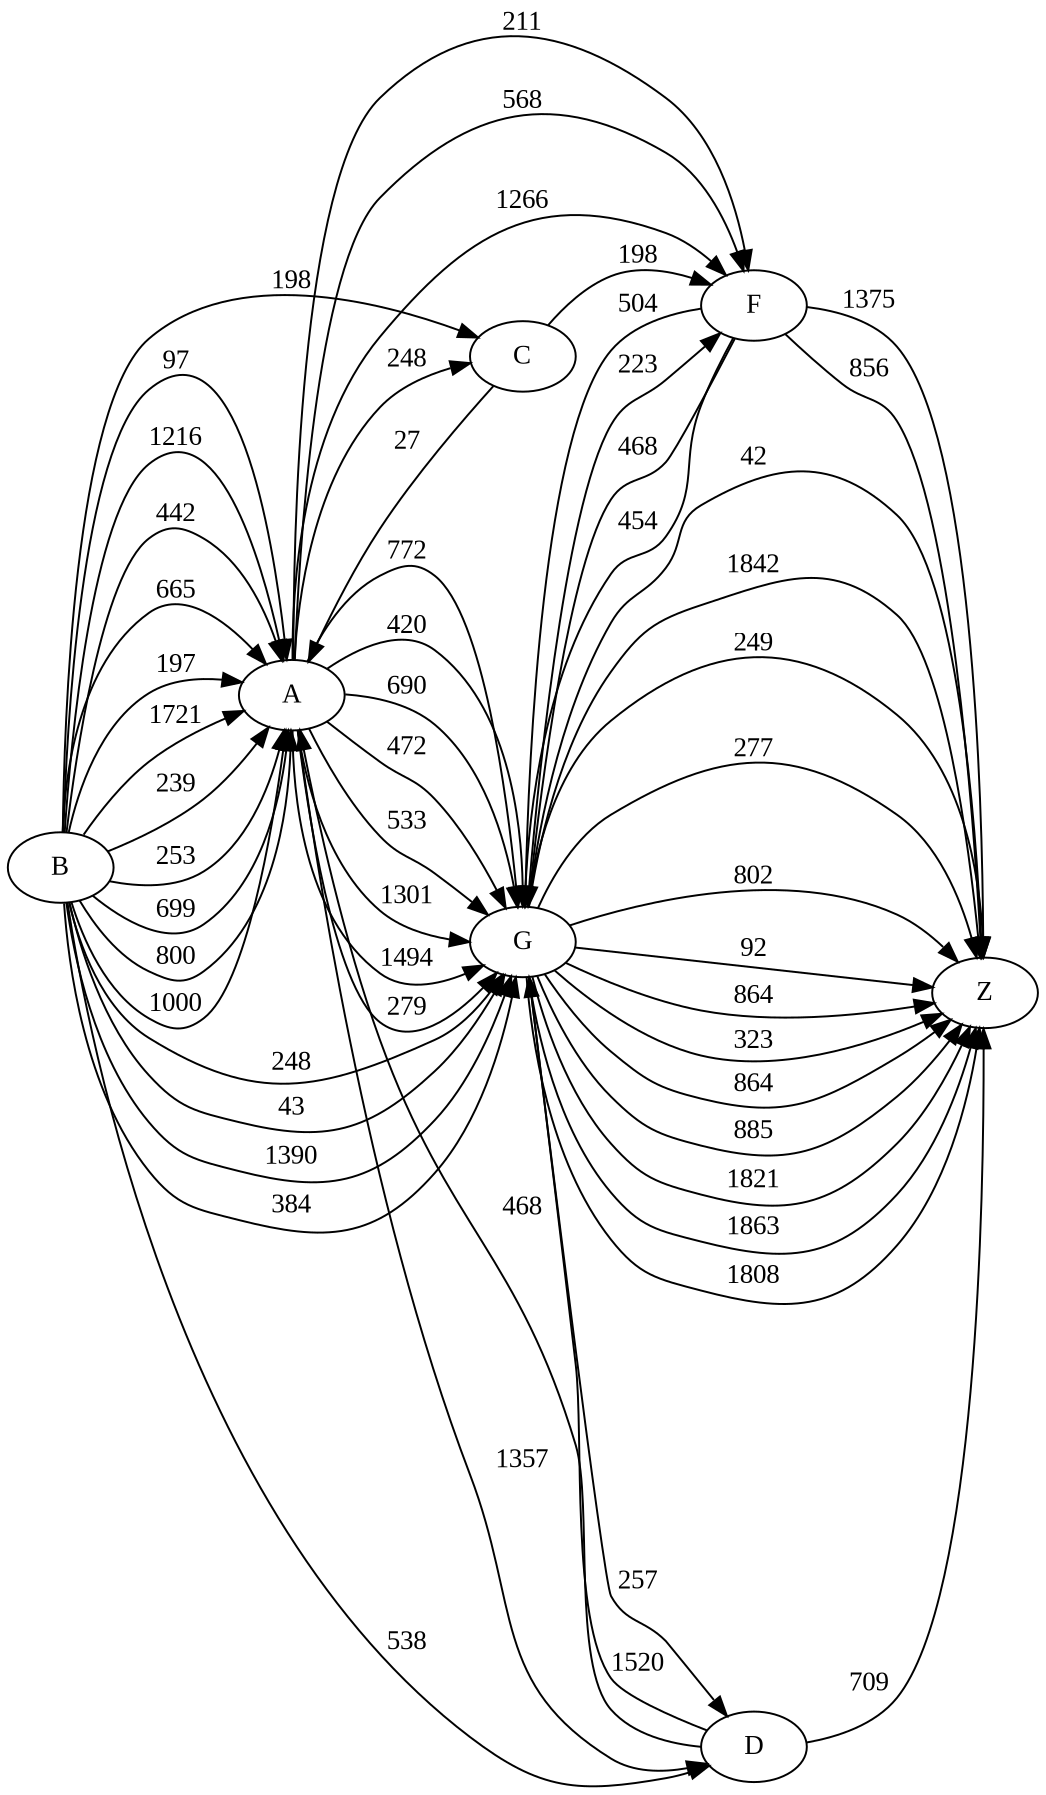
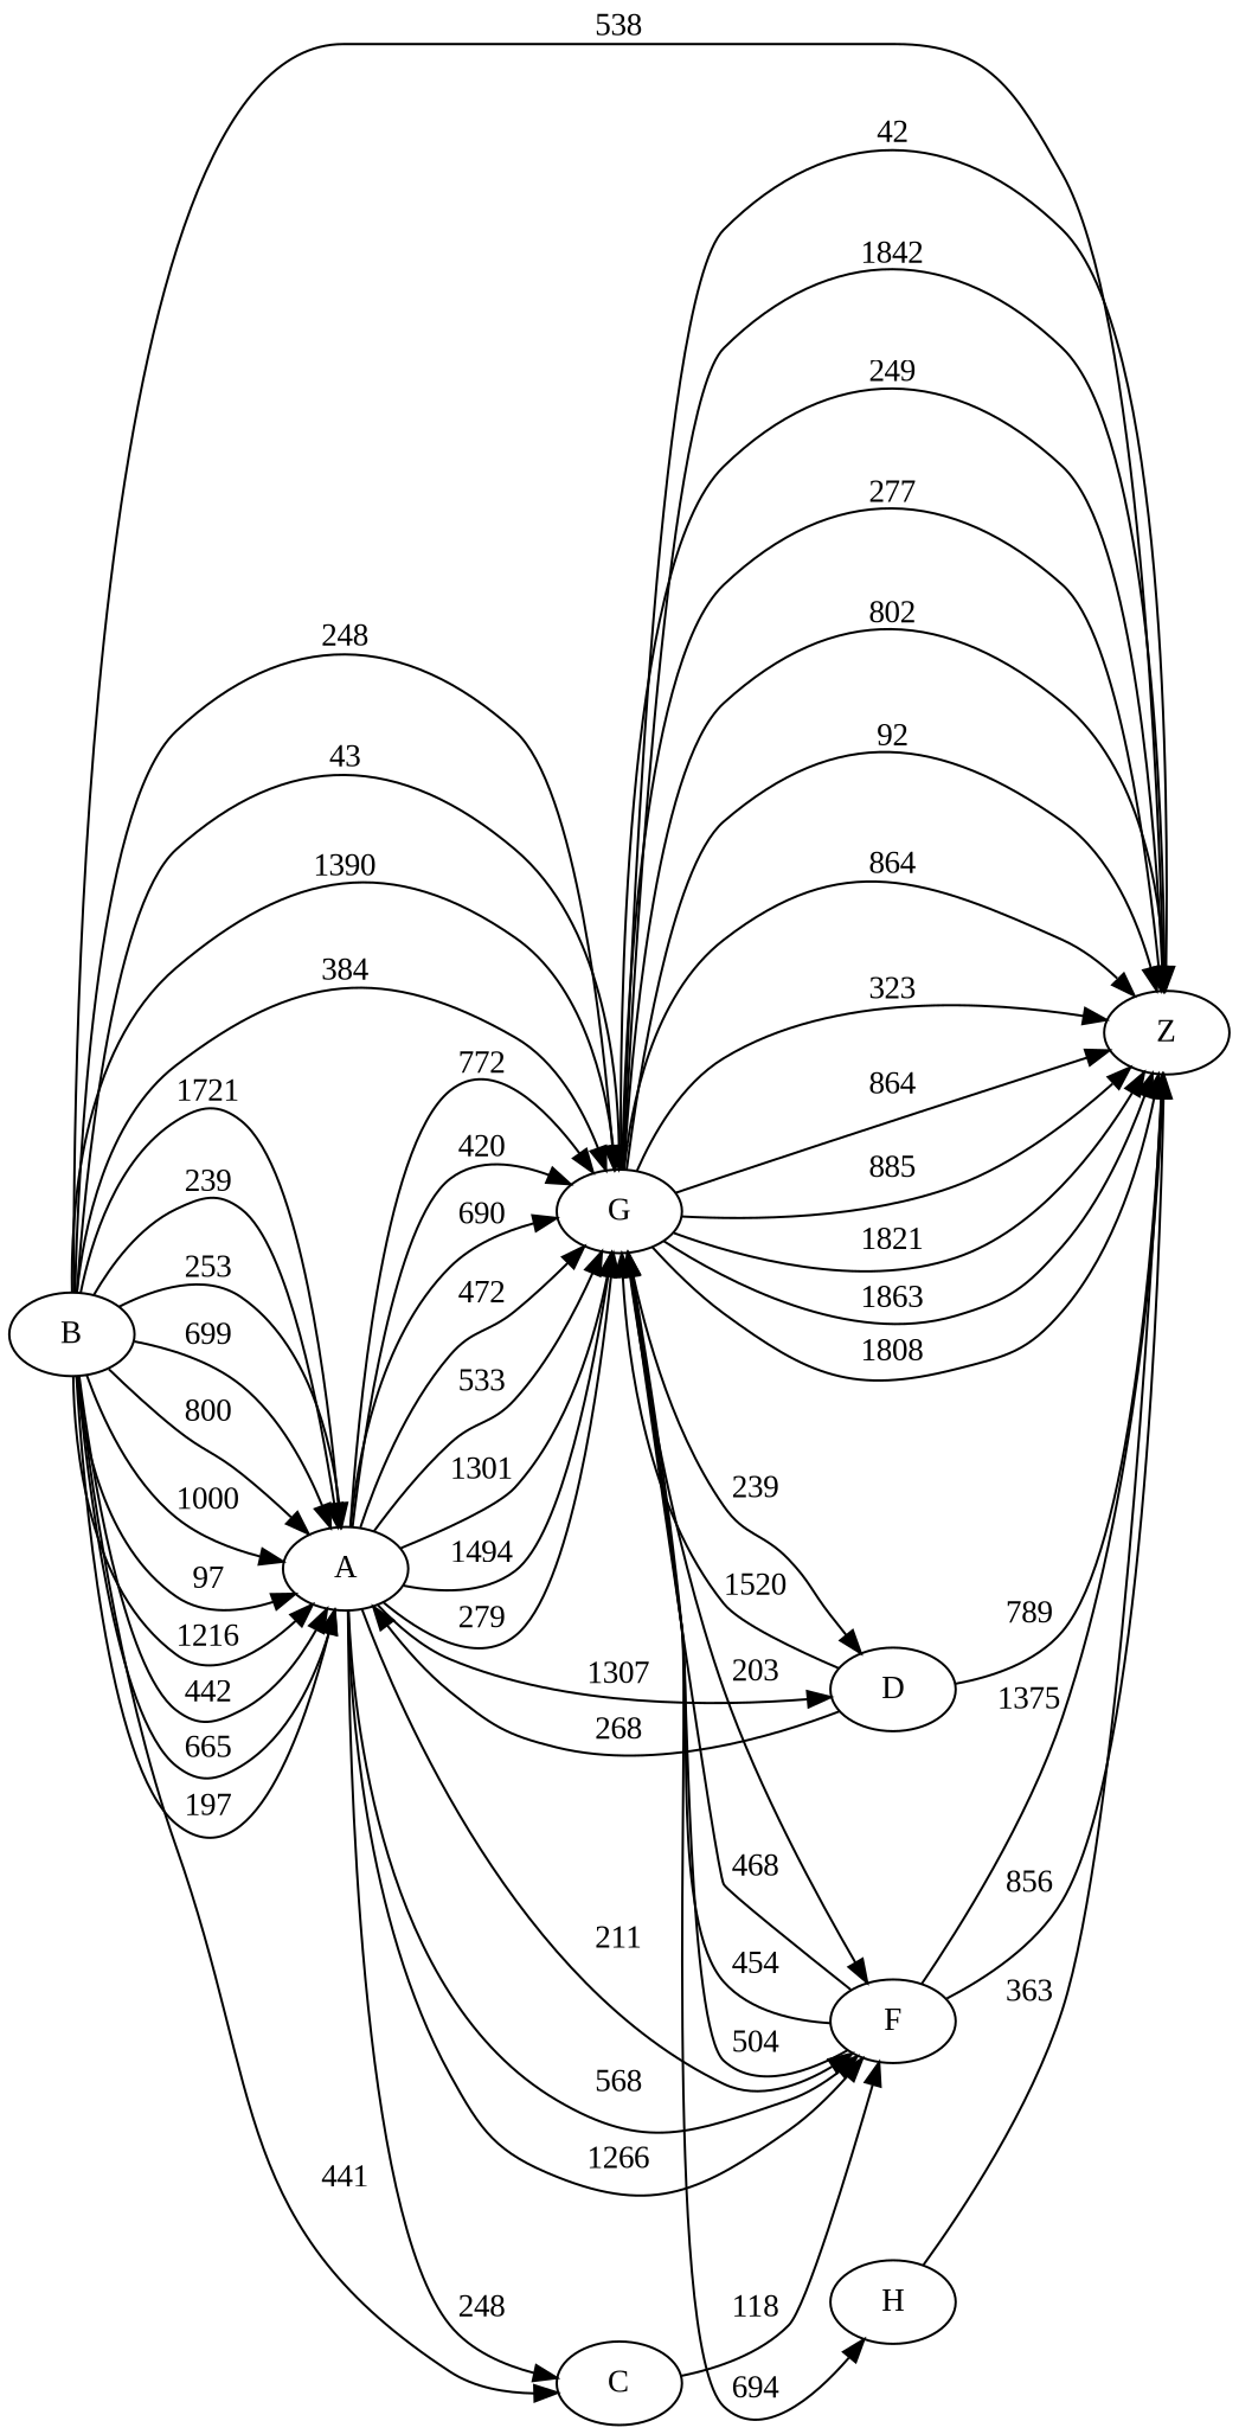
  digraph {
    fontname="Liberation Serif"
    rankdir=LR
    node [fontname="Liberation Serif"]
    edge [fontname="Liberation Serif"]
    B
    A
    G
    C
    D
    F
    Z
+   H
    B -> A [label=1721]
    B -> A [label=239]
    B -> A [label=253]
    B -> A [label=699]
    B -> A [label=800]
    B -> A [label=1000]
    B -> A [label=97]
    B -> A [label=1216]
    B -> A [label=442]
    B -> A [label=665]
    B -> A [label=197]
    B -> G [label=248]
    B -> G [label=43]
    B -> G [label=1390]
    B -> G [label=384]
-   B -> C [label=198]
-   B -> D [label=538]
+   B -> C [label=441]
+   B -> Z [label=538]
    A -> G [label=772]
    A -> G [label=420]
    A -> G [label=690]
    A -> G [label=472]
    A -> G [label=533]
    A -> G [label=1301]
    A -> G [label=1494]
    A -> G [label=279]
    A -> C [label=248]
-   A -> D [label=1357]
+   A -> D [label=1307]
    A -> F [label=211]
    A -> F [label=568]
    A -> F [label=1266]
-   G -> D [label=257]
-   G -> F [label=223]
+   G -> D [label=239]
+   G -> F [label=203]
    G -> Z [label=42]
    G -> Z [label=1842]
    G -> Z [label=249]
    G -> Z [label=277]
    G -> Z [label=802]
    G -> Z [label=92]
    G -> Z [label=864]
    G -> Z [label=323]
    G -> Z [label=864]
    G -> Z [label=885]
    G -> Z [label=1821]
    G -> Z [label=1863]
    G -> Z [label=1808]
-   C -> A [label=27]
-   C -> F [label=198]
-   D -> A [label=468]
+   G -> H [label=694]
+   C -> F [label=118]
+   D -> A [label=268]
    D -> G [label=1520]
-   D -> Z [label=709]
+   D -> Z [label=789]
    F -> G [label=468]
    F -> G [label=454]
    F -> G [label=504]
    F -> Z [label=1375]
    F -> Z [label=856]
+   H -> Z [label=363]
  }
